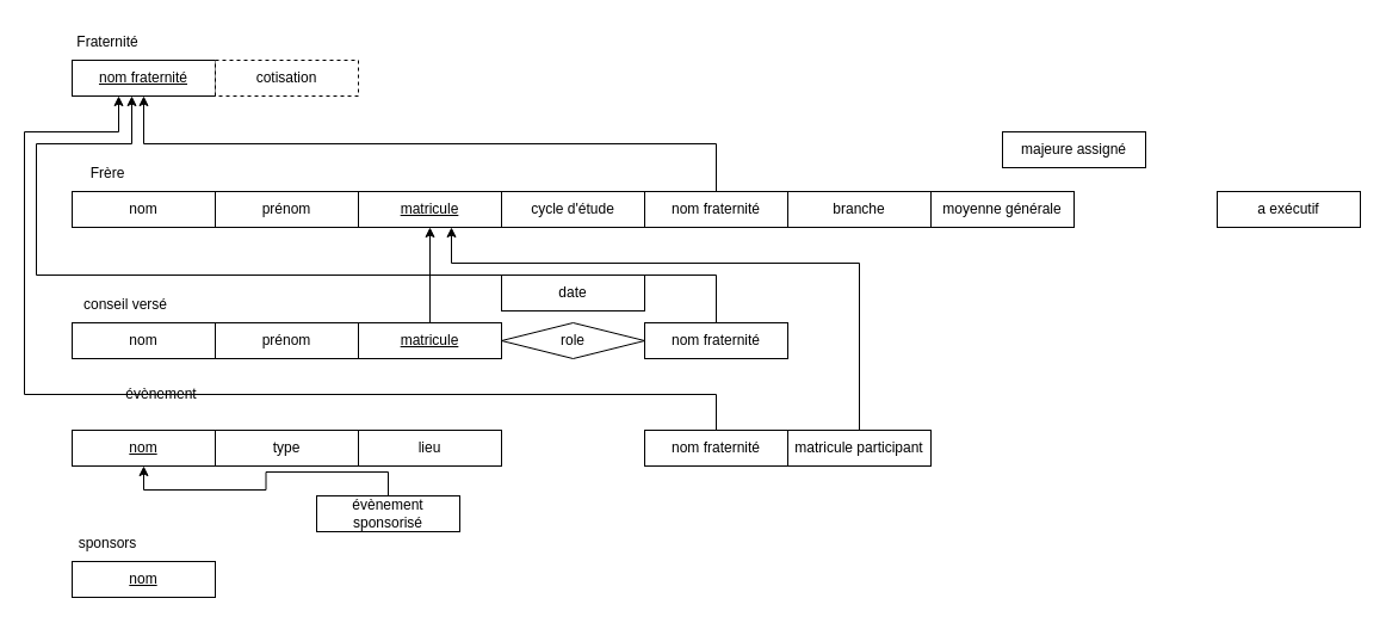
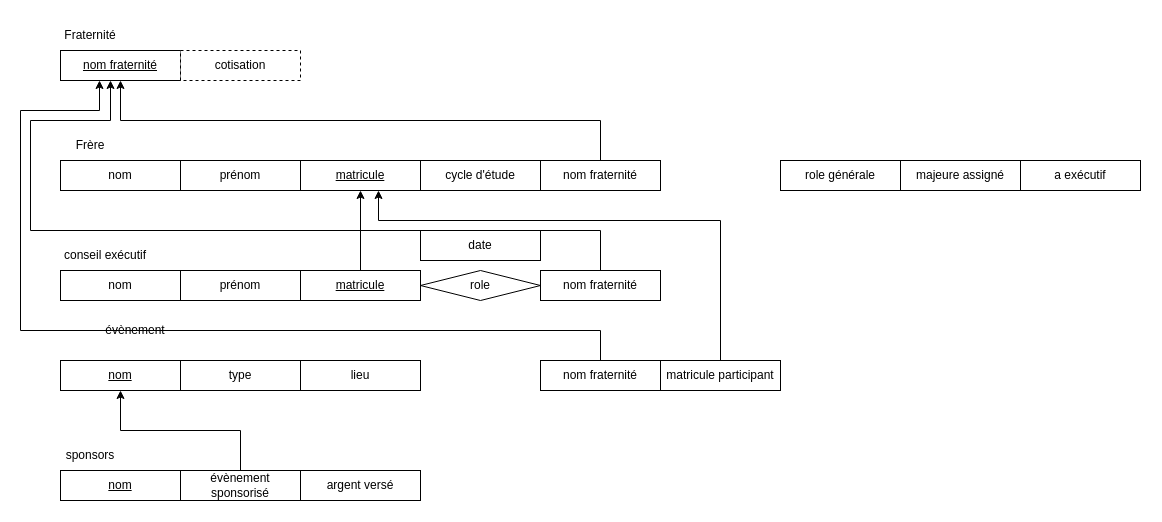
  <mxCell id="0" />
  <mxCell id="1" parent="0" />
  <mxCell id="2" value="&lt;u&gt;nom fraternité&lt;/u&gt;" style="rounded=0;whiteSpace=wrap;html=1;" vertex="1" parent="1"><mxGeometry x="60" y="50" width="120" height="30" as="geometry" /></mxCell>
  <mxCell id="3" value="cotisation" style="rounded=0;whiteSpace=wrap;html=1;dashed=1;" vertex="1" parent="1"><mxGeometry x="180" y="50" width="120" height="30" as="geometry" /></mxCell>
  <mxCell id="4" value="nom" style="rounded=0;whiteSpace=wrap;html=1;" vertex="1" parent="1"><mxGeometry x="60" y="160" width="120" height="30" as="geometry" /></mxCell>
  <mxCell id="5" value="prénom" style="rounded=0;whiteSpace=wrap;html=1;" vertex="1" parent="1"><mxGeometry x="180" y="160" width="120" height="30" as="geometry" /></mxCell>
  <mxCell id="6" value="Fraternité" style="text;html=1;strokeColor=none;fillColor=none;align=center;verticalAlign=middle;whiteSpace=wrap;rounded=0;" vertex="1" parent="1"><mxGeometry x="60" y="20" width="60" height="30" as="geometry" /></mxCell>
  <mxCell id="7" value="Frère" style="text;html=1;strokeColor=none;fillColor=none;align=center;verticalAlign=middle;whiteSpace=wrap;rounded=0;" vertex="1" parent="1"><mxGeometry x="60" y="130" width="60" height="30" as="geometry" /></mxCell>
  <mxCell id="8" value="&lt;u&gt;matricule&lt;/u&gt;" style="rounded=0;whiteSpace=wrap;html=1;" vertex="1" parent="1"><mxGeometry x="300" y="160" width="120" height="30" as="geometry" /></mxCell>
  <mxCell id="9" style="edgeStyle=orthogonalEdgeStyle;rounded=0;orthogonalLoop=1;jettySize=auto;html=1;exitX=0.5;exitY=0;exitDx=0;exitDy=0;entryX=0.5;entryY=1;entryDx=0;entryDy=0;" edge="1" parent="1" source="10" target="2"><mxGeometry relative="1" as="geometry" /></mxCell>
  <mxCell id="10" value="nom fraternité" style="rounded=0;whiteSpace=wrap;html=1;" vertex="1" parent="1"><mxGeometry x="540" y="160" width="120" height="30" as="geometry" /></mxCell>
- <mxCell id="11" value="branche" style="rounded=0;whiteSpace=wrap;html=1;" vertex="1" parent="1"><mxGeometry x="660" y="160" width="120" height="30" as="geometry" /></mxCell>
  <mxCell id="12" value="cycle d'étude" style="rounded=0;whiteSpace=wrap;html=1;" vertex="1" parent="1"><mxGeometry x="420" y="160" width="120" height="30" as="geometry" /></mxCell>
- <mxCell id="13" value="moyenne générale" style="rounded=0;whiteSpace=wrap;html=1;" vertex="1" parent="1"><mxGeometry x="780" y="160" width="120" height="30" as="geometry" /></mxCell>
- <mxCell id="14" value="majeure assigné" style="rounded=0;whiteSpace=wrap;html=1;" vertex="1" parent="1"><mxGeometry x="840" y="110" width="120" height="30" as="geometry" /></mxCell>
+ <mxCell id="13" value="role générale" style="rounded=0;whiteSpace=wrap;html=1;" vertex="1" parent="1"><mxGeometry x="780" y="160" width="120" height="30" as="geometry" /></mxCell>
+ <mxCell id="14" value="majeure assigné" style="rounded=0;whiteSpace=wrap;html=1;" vertex="1" parent="1"><mxGeometry x="900" y="160" width="120" height="30" as="geometry" /></mxCell>
  <mxCell id="15" value="a exécutif" style="rounded=0;whiteSpace=wrap;html=1;" vertex="1" parent="1"><mxGeometry x="1020" y="160" width="120" height="30" as="geometry" /></mxCell>
  <mxCell id="16" value="nom" style="rounded=0;whiteSpace=wrap;html=1;" vertex="1" parent="1"><mxGeometry x="60" y="270" width="120" height="30" as="geometry" /></mxCell>
  <mxCell id="17" value="prénom" style="rounded=0;whiteSpace=wrap;html=1;" vertex="1" parent="1"><mxGeometry x="180" y="270" width="120" height="30" as="geometry" /></mxCell>
- <mxCell id="18" value="conseil versé" style="text;html=1;strokeColor=none;fillColor=none;align=center;verticalAlign=middle;whiteSpace=wrap;rounded=0;" vertex="1" parent="1"><mxGeometry x="60" y="240" width="90" height="30" as="geometry" /></mxCell>
+ <mxCell id="18" value="conseil exécutif" style="text;html=1;strokeColor=none;fillColor=none;align=center;verticalAlign=middle;whiteSpace=wrap;rounded=0;" vertex="1" parent="1"><mxGeometry x="60" y="240" width="90" height="30" as="geometry" /></mxCell>
  <mxCell id="19" style="edgeStyle=orthogonalEdgeStyle;rounded=0;orthogonalLoop=1;jettySize=auto;html=1;exitX=0.5;exitY=0;exitDx=0;exitDy=0;entryX=0.5;entryY=1;entryDx=0;entryDy=0;" edge="1" parent="1" source="20" target="8"><mxGeometry relative="1" as="geometry" /></mxCell>
  <mxCell id="20" value="&lt;u&gt;matricule&lt;/u&gt;" style="rounded=0;whiteSpace=wrap;html=1;" vertex="1" parent="1"><mxGeometry x="300" y="270" width="120" height="30" as="geometry" /></mxCell>
  <mxCell id="21" value="role" style="rhombus;whiteSpace=wrap;html=1;" vertex="1" parent="1"><mxGeometry x="420" y="270" width="120" height="30" as="geometry" /></mxCell>
  <mxCell id="22" style="edgeStyle=orthogonalEdgeStyle;rounded=0;orthogonalLoop=1;jettySize=auto;html=1;exitX=0.5;exitY=0;exitDx=0;exitDy=0;" edge="1" parent="1" source="23"><mxGeometry relative="1" as="geometry"><mxPoint x="110" y="80" as="targetPoint" /><Array as="points"><mxPoint x="600" y="230" /><mxPoint x="30" y="230" /><mxPoint x="30" y="120" /><mxPoint x="110" y="120" /><mxPoint x="110" y="80" /></Array></mxGeometry></mxCell>
  <mxCell id="23" value="nom fraternité" style="rounded=0;whiteSpace=wrap;html=1;" vertex="1" parent="1"><mxGeometry x="540" y="270" width="120" height="30" as="geometry" /></mxCell>
  <mxCell id="24" value="&lt;u&gt;nom&lt;/u&gt;" style="rounded=0;whiteSpace=wrap;html=1;" vertex="1" parent="1"><mxGeometry x="60" y="360" width="120" height="30" as="geometry" /></mxCell>
  <mxCell id="25" value="type" style="rounded=0;whiteSpace=wrap;html=1;" vertex="1" parent="1"><mxGeometry x="180" y="360" width="120" height="30" as="geometry" /></mxCell>
  <mxCell id="26" value="lieu" style="rounded=0;whiteSpace=wrap;html=1;" vertex="1" parent="1"><mxGeometry x="300" y="360" width="120" height="30" as="geometry" /></mxCell>
  <mxCell id="27" value="date" style="rounded=0;whiteSpace=wrap;html=1;" vertex="1" parent="1"><mxGeometry x="420" y="230" width="120" height="30" as="geometry" /></mxCell>
  <mxCell id="28" style="edgeStyle=orthogonalEdgeStyle;rounded=0;orthogonalLoop=1;jettySize=auto;html=1;exitX=0.5;exitY=0;exitDx=0;exitDy=0;" edge="1" parent="1" source="29"><mxGeometry relative="1" as="geometry"><mxPoint x="99" y="80" as="targetPoint" /><Array as="points"><mxPoint x="600" y="330" /><mxPoint x="20" y="330" /><mxPoint x="20" y="110" /><mxPoint x="99" y="110" /></Array></mxGeometry></mxCell>
  <mxCell id="29" value="nom fraternité" style="rounded=0;whiteSpace=wrap;html=1;" vertex="1" parent="1"><mxGeometry x="540" y="360" width="120" height="30" as="geometry" /></mxCell>
  <mxCell id="30" value="évènement" style="text;html=1;strokeColor=none;fillColor=none;align=center;verticalAlign=middle;whiteSpace=wrap;rounded=0;" vertex="1" parent="1"><mxGeometry x="105" y="315" width="60" height="30" as="geometry" /></mxCell>
  <mxCell id="31" value="&lt;u&gt;nom&lt;/u&gt;" style="rounded=0;whiteSpace=wrap;html=1;" vertex="1" parent="1"><mxGeometry x="60" y="470" width="120" height="30" as="geometry" /></mxCell>
  <mxCell id="32" style="edgeStyle=orthogonalEdgeStyle;rounded=0;orthogonalLoop=1;jettySize=auto;html=1;exitX=0.5;exitY=0;exitDx=0;exitDy=0;entryX=0.5;entryY=1;entryDx=0;entryDy=0;" edge="1" parent="1" source="33" target="24"><mxGeometry relative="1" as="geometry" /></mxCell>
- <mxCell id="33" value="évènement sponsorisé" style="rounded=0;whiteSpace=wrap;html=1;" vertex="1" parent="1"><mxGeometry x="265" y="415" width="120" height="30" as="geometry" /></mxCell>
+ <mxCell id="33" value="évènement sponsorisé" style="rounded=0;whiteSpace=wrap;html=1;" vertex="1" parent="1"><mxGeometry x="180" y="470" width="120" height="30" as="geometry" /></mxCell>
+ <mxCell id="34" value="argent versé" style="rounded=0;whiteSpace=wrap;html=1;" vertex="1" parent="1"><mxGeometry x="300" y="470" width="120" height="30" as="geometry" /></mxCell>
  <mxCell id="35" value="sponsors" style="text;html=1;strokeColor=none;fillColor=none;align=center;verticalAlign=middle;whiteSpace=wrap;rounded=0;" vertex="1" parent="1"><mxGeometry x="60" y="440" width="60" height="30" as="geometry" /></mxCell>
  <mxCell id="36" style="edgeStyle=orthogonalEdgeStyle;rounded=0;orthogonalLoop=1;jettySize=auto;html=1;exitX=0.5;exitY=0;exitDx=0;exitDy=0;" edge="1" parent="1" source="37"><mxGeometry relative="1" as="geometry"><mxPoint x="378" y="190" as="targetPoint" /><Array as="points"><mxPoint x="720" y="220" /><mxPoint x="378" y="220" /></Array></mxGeometry></mxCell>
  <mxCell id="37" value="matricule participant" style="rounded=0;whiteSpace=wrap;html=1;" vertex="1" parent="1"><mxGeometry x="660" y="360" width="120" height="30" as="geometry" /></mxCell>
